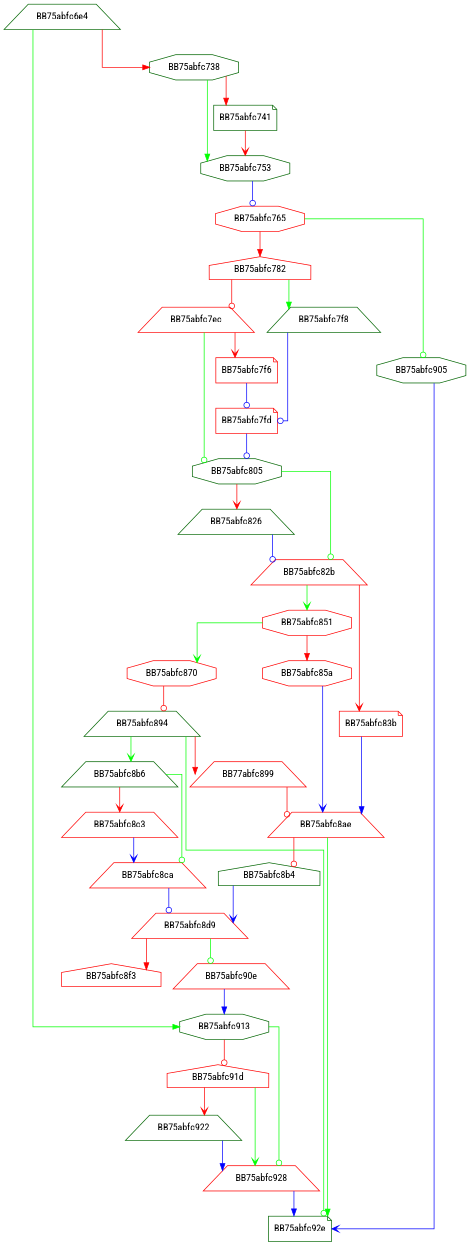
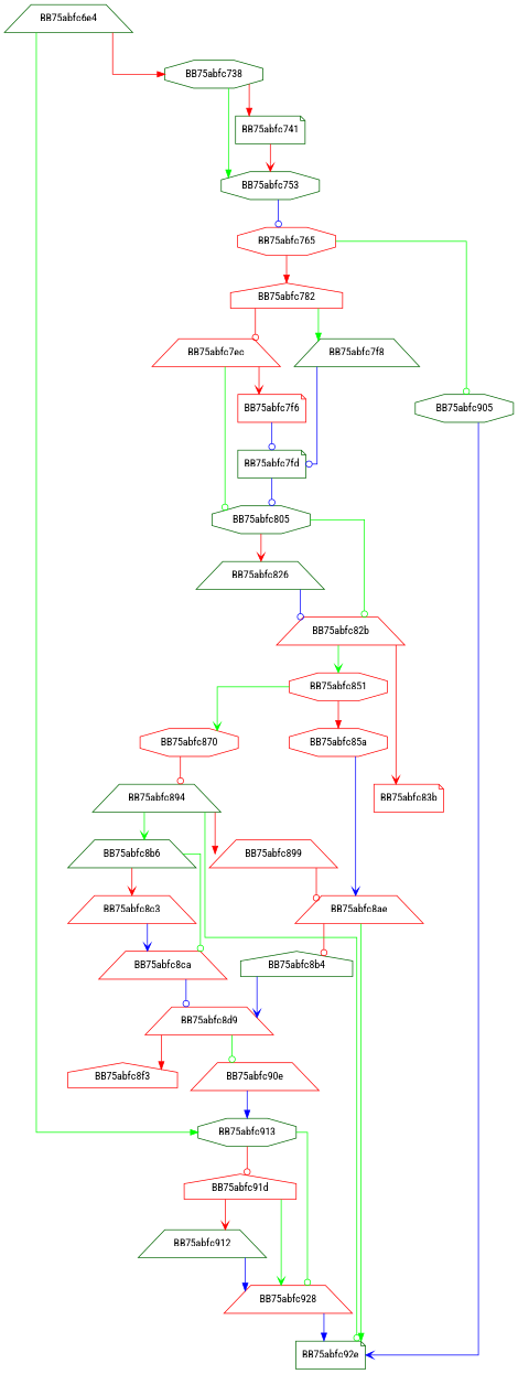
  digraph {
    fontname="Roboto Condensed"
    splines=ortho
    node [color=red fontname="Roboto Condensed" shape=trapezium]
    edge [arrowhead=odot color=red fontname="Roboto Condensed"]
    BB75abfc6e4 [color=darkgreen]
    BB75abfc913 [color=darkgreen shape=octagon]
    BB75abfc738 [color=darkgreen shape=octagon]
    BB75abfc928
    BB75abfc91d [shape=house]
    BB75abfc753 [color=darkgreen shape=octagon]
    BB75abfc741 [color=darkgreen shape=note]
    BB75abfc92e [color=darkgreen shape=note]
-   BB75abfc922 [color=darkgreen]
+   BB75abfc922 [color=darkgreen label=BB75abfc912]
    BB75abfc765 [shape=octagon]
    BB75abfc905 [color=darkgreen shape=octagon]
    BB75abfc782 [shape=house]
    BB75abfc7f8 [color=darkgreen]
    BB75abfc7ec
-   BB75abfc7fd [shape=note]
+   BB75abfc7fd [color=darkgreen shape=note]
    BB75abfc805 [color=darkgreen shape=octagon]
    BB75abfc7f6 [shape=note]
    BB75abfc82b
    BB75abfc826 [color=darkgreen]
    BB75abfc851 [shape=octagon]
    BB75abfc83b [shape=note]
    BB75abfc870 [shape=octagon]
    BB75abfc85a [shape=octagon]
    BB75abfc8ae
    BB75abfc894 [color=darkgreen]
    BB75abfc8b4 [color=darkgreen shape=house]
    BB75abfc8d9
    BB75abfc8b6 [color=darkgreen]
-   BB75abfc899 [label=BB77abfc899]
+   BB75abfc899
    BB75abfc8ca
    BB75abfc8c3
    BB75abfc90e
    BB75abfc8f3 [shape=house]
    BB75abfc6e4 -> BB75abfc913 [arrowhead=normal color=green]
    BB75abfc6e4 -> BB75abfc738 [arrowhead=normal]
    BB75abfc913 -> BB75abfc928 [color=green]
    BB75abfc913 -> BB75abfc91d
    BB75abfc738 -> BB75abfc753 [arrowhead=normal color=green]
    BB75abfc738 -> BB75abfc741 [arrowhead=normal]
    BB75abfc928 -> BB75abfc92e [arrowhead=normal color=blue]
    BB75abfc91d -> BB75abfc928 [arrowhead=vee color=green]
    BB75abfc91d -> BB75abfc922 [arrowhead=vee]
    BB75abfc753 -> BB75abfc765 [color=blue]
    BB75abfc741 -> BB75abfc753 [arrowhead=vee]
    BB75abfc922 -> BB75abfc928 [arrowhead=normal color=blue]
    BB75abfc765 -> BB75abfc905 [color=green]
    BB75abfc765 -> BB75abfc782 [arrowhead=normal]
    BB75abfc905 -> BB75abfc92e [arrowhead=vee color=blue]
    BB75abfc782 -> BB75abfc7f8 [arrowhead=normal color=green]
    BB75abfc782 -> BB75abfc7ec
    BB75abfc7f8 -> BB75abfc7fd [color=blue]
    BB75abfc7ec -> BB75abfc805 [color=green]
    BB75abfc7ec -> BB75abfc7f6 [arrowhead=vee]
    BB75abfc7fd -> BB75abfc805 [color=blue]
    BB75abfc805 -> BB75abfc82b [color=green]
    BB75abfc805 -> BB75abfc826 [arrowhead=vee]
    BB75abfc7f6 -> BB75abfc7fd [color=blue]
    BB75abfc82b -> BB75abfc851 [arrowhead=vee color=green]
    BB75abfc82b -> BB75abfc83b [arrowhead=vee]
    BB75abfc826 -> BB75abfc82b [color=blue]
    BB75abfc851 -> BB75abfc870 [arrowhead=vee color=green]
    BB75abfc851 -> BB75abfc85a [arrowhead=normal]
-   BB75abfc83b -> BB75abfc8ae [arrowhead=normal color=blue]
    BB75abfc870 -> BB75abfc894
    BB75abfc85a -> BB75abfc8ae [arrowhead=vee color=blue]
    BB75abfc8ae -> BB75abfc92e [arrowhead=normal color=green]
    BB75abfc8ae -> BB75abfc8b4
    BB75abfc894 -> BB75abfc92e [color=green]
    BB75abfc894 -> BB75abfc8b6 [arrowhead=vee color=green]
    BB75abfc894 -> BB75abfc899 [arrowhead=normal]
    BB75abfc8b4 -> BB75abfc8d9 [arrowhead=vee color=blue]
    BB75abfc8d9 -> BB75abfc90e [color=green]
    BB75abfc8d9 -> BB75abfc8f3 [arrowhead=normal]
    BB75abfc8b6 -> BB75abfc8ca [color=green]
    BB75abfc8b6 -> BB75abfc8c3 [arrowhead=vee]
    BB75abfc899 -> BB75abfc8ae
    BB75abfc8ca -> BB75abfc8d9 [color=blue]
    BB75abfc8c3 -> BB75abfc8ca [arrowhead=vee color=blue]
    BB75abfc90e -> BB75abfc913 [arrowhead=normal color=blue]
  }
